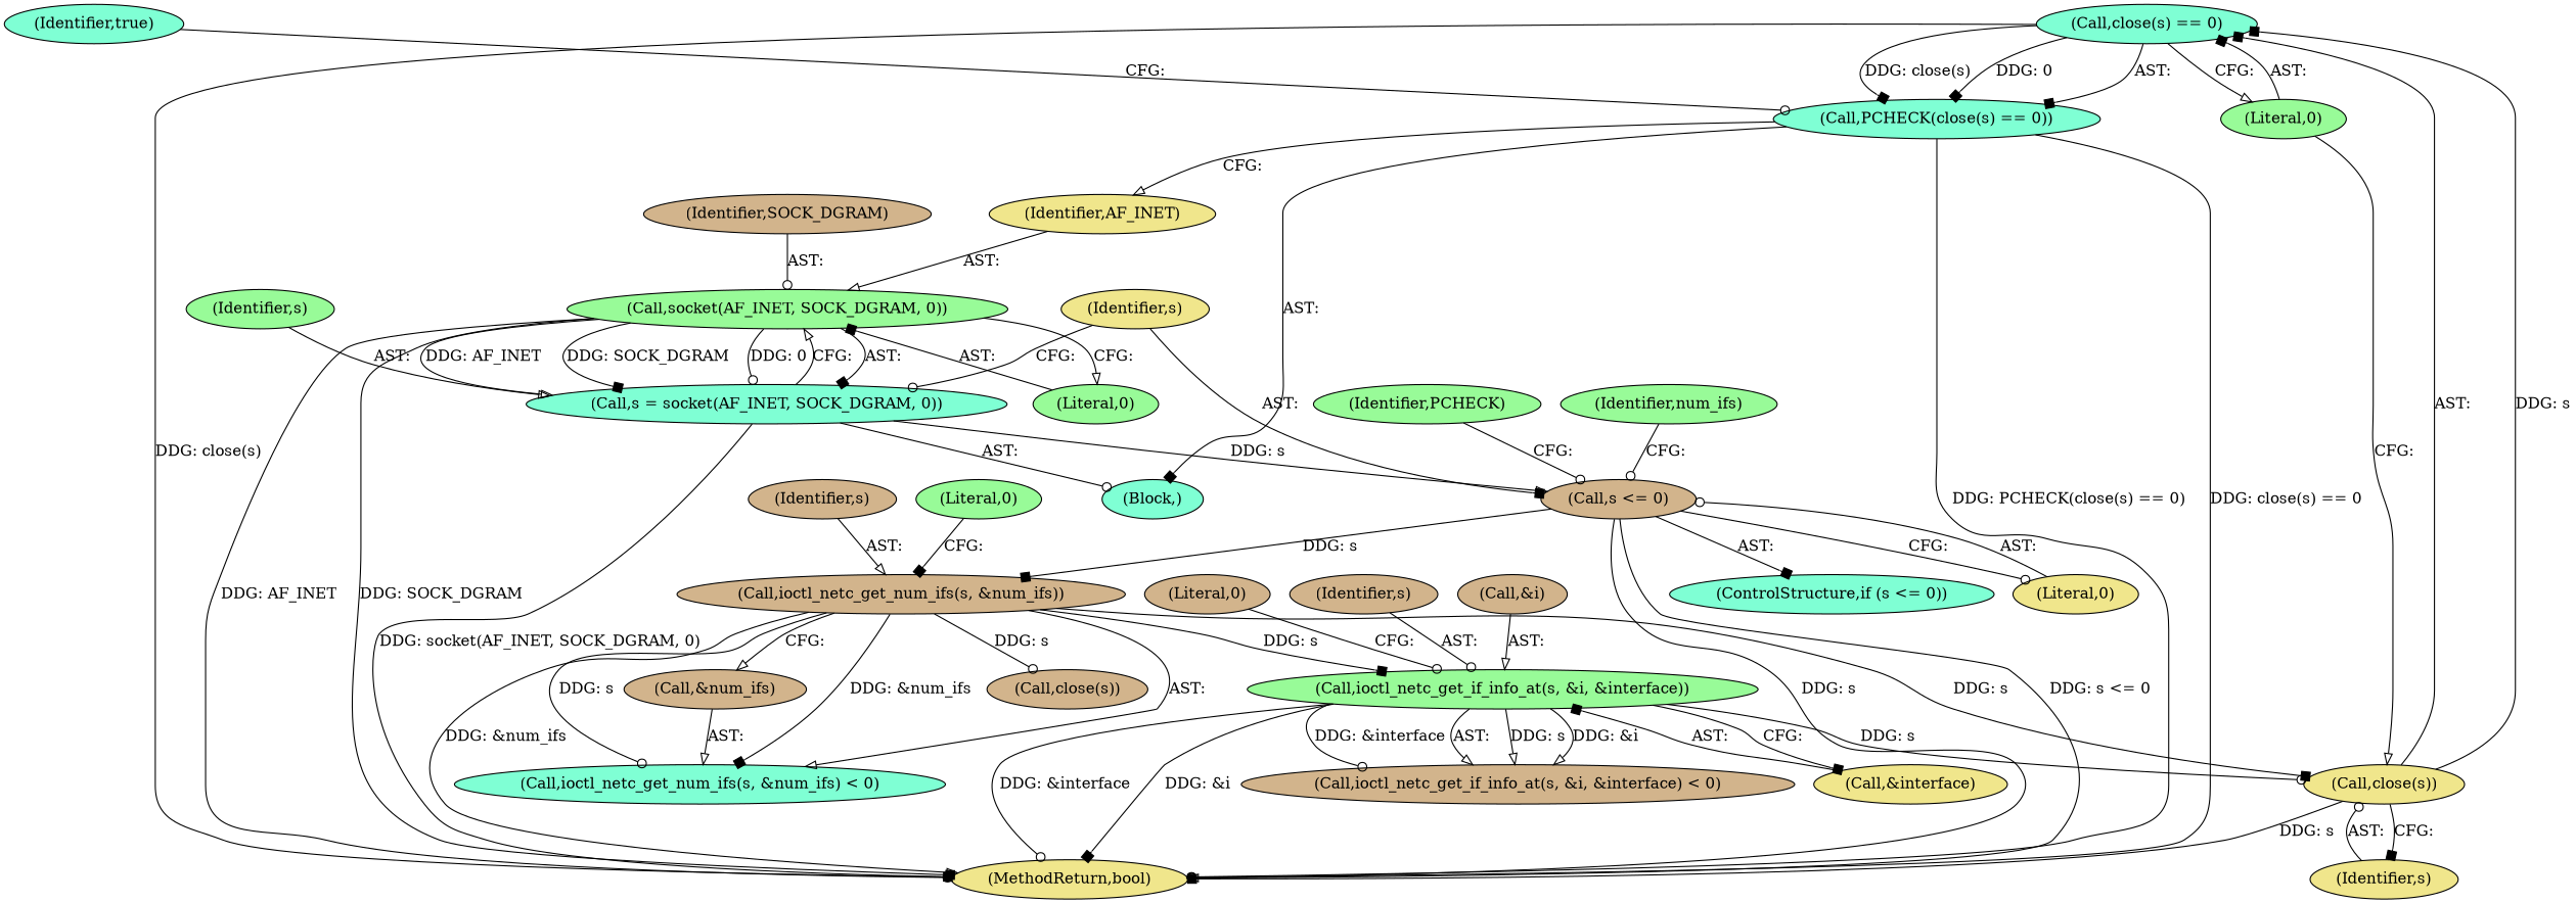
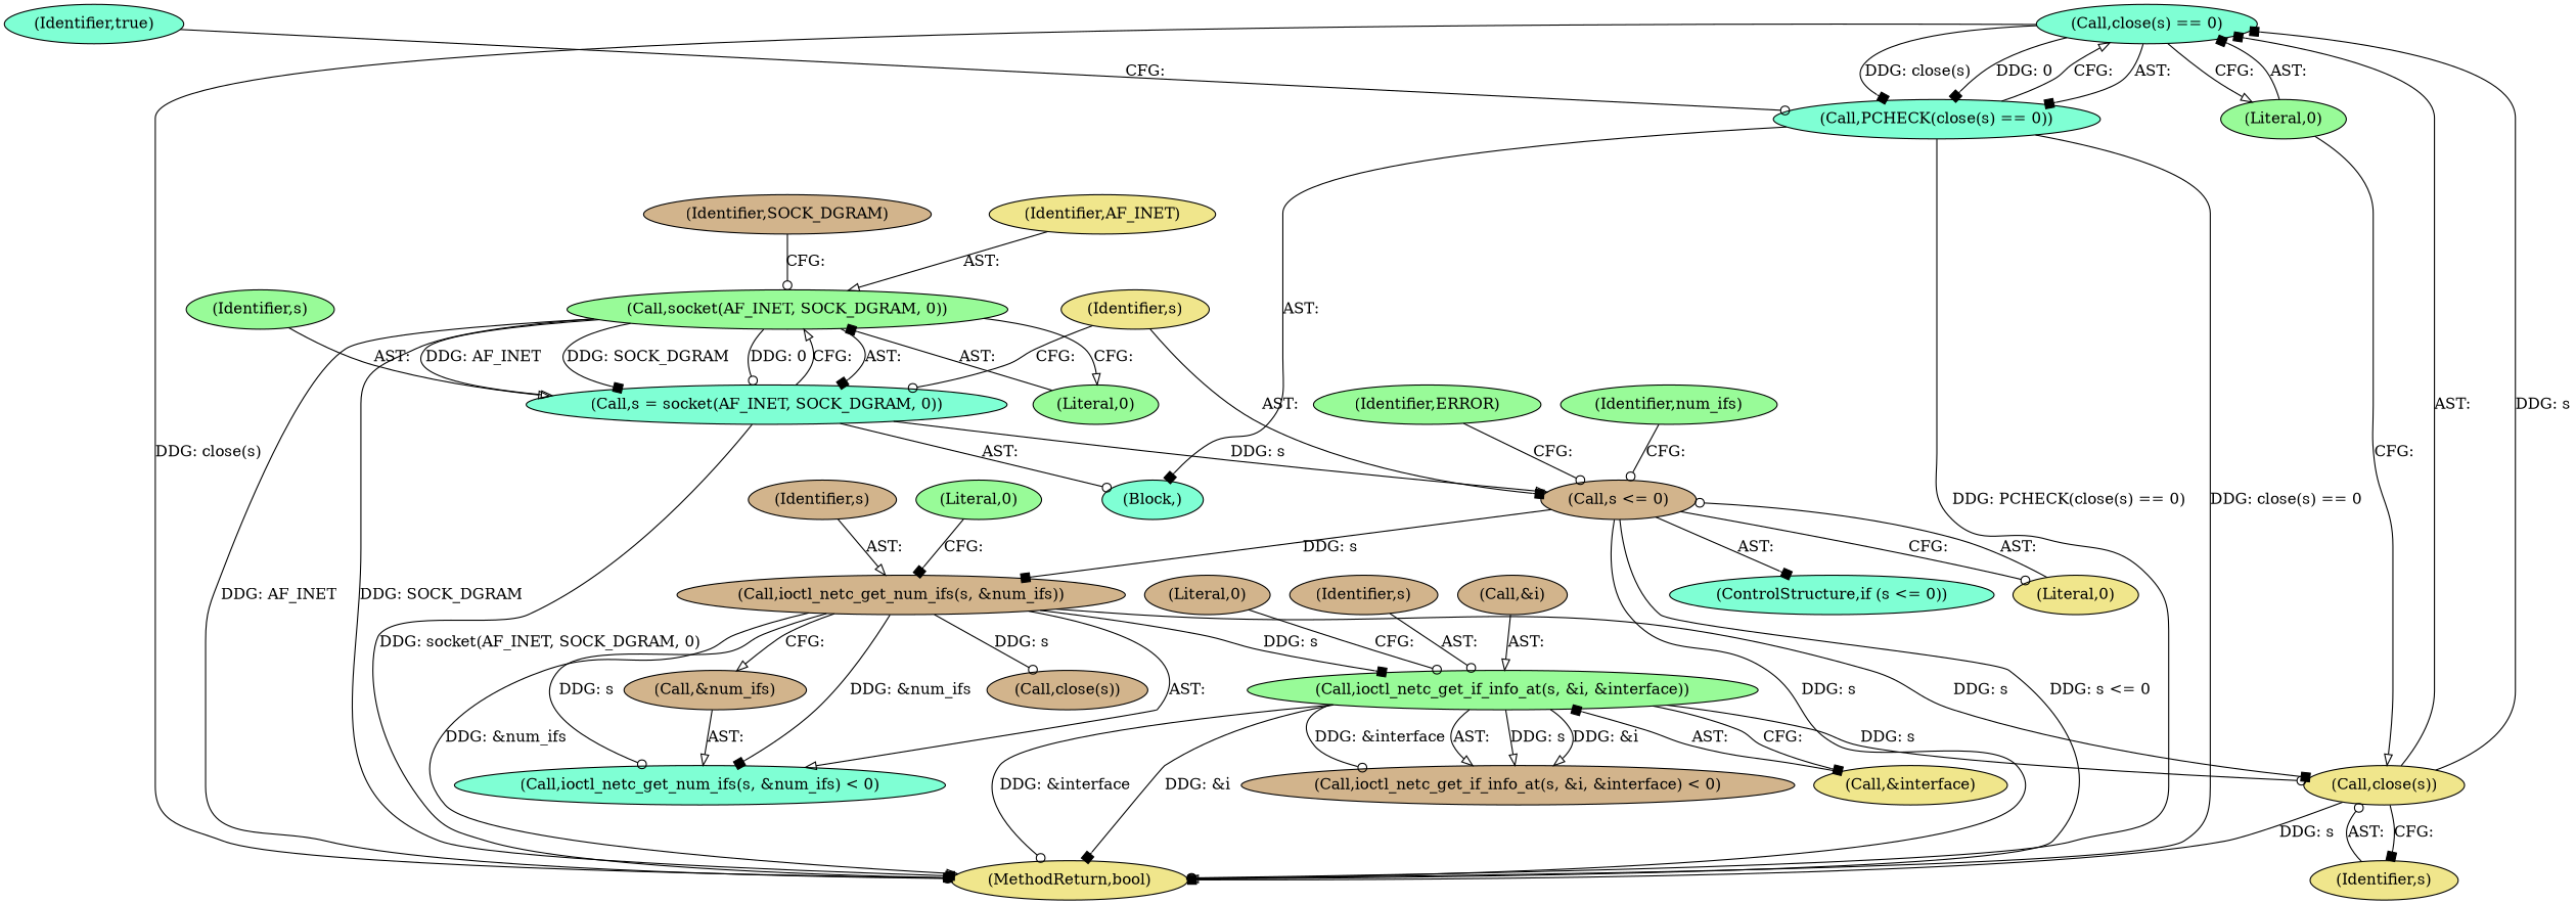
  digraph {
    node [fillcolor=tan style=filled]
    edge [arrowhead=box]
    n1 [fillcolor=aquamarine label="(Call,close(s) == 0)"]
    n2 [fillcolor=aquamarine label="(Call,PCHECK(close(s) == 0))"]
    n3 [fillcolor=khaki label="(MethodReturn,bool)"]
    n4 [fillcolor=palegreen label="(Literal,0)"]
    n5 [fillcolor=aquamarine label="(Block,)"]
    n6 [fillcolor=khaki label="(Call,close(s))"]
    n7 [fillcolor=khaki label="(Identifier,s)"]
    n8 [fillcolor=palegreen label="(Call,ioctl_netc_get_if_info_at(s, &i, &interface))"]
    n9 [label="(Call,ioctl_netc_get_if_info_at(s, &i, &interface) < 0)"]
    n10 [fillcolor=khaki label="(Call,&interface)"]
    n11 [label="(Call,ioctl_netc_get_num_ifs(s, &num_ifs))"]
    n12 [label="(Call,&num_ifs)"]
    n13 [fillcolor=aquamarine label="(Call,ioctl_netc_get_num_ifs(s, &num_ifs) < 0)"]
    n14 [label="(Call,close(s))"]
    n15 [label="(Call,s <= 0)"]
    n16 [fillcolor=aquamarine label="(ControlStructure,if (s <= 0))"]
    n17 [fillcolor=khaki label="(Literal,0)"]
    n18 [fillcolor=aquamarine label="(Call,s = socket(AF_INET, SOCK_DGRAM, 0))"]
    n19 [fillcolor=palegreen label="(Call,socket(AF_INET, SOCK_DGRAM, 0))"]
    n20 [fillcolor=palegreen label="(Literal,0)"]
    n21 [fillcolor=khaki label="(Identifier,s)"]
    n22 [fillcolor=palegreen label="(Identifier,s)"]
    n23 [fillcolor=palegreen label="(Identifier,num_ifs)"]
    n24 [label="(Identifier,s)"]
-   n25 [fillcolor=palegreen label="(Identifier,PCHECK)"]
+   n25 [fillcolor=palegreen label="(Identifier,ERROR)"]
    n26 [label="(Identifier,SOCK_DGRAM)"]
    n27 [fillcolor=palegreen label="(Literal,0)"]
    n28 [label="(Call,&i)"]
    n29 [label="(Literal,0)"]
    n30 [fillcolor=aquamarine label="(Identifier,true)"]
    n31 [label="(Identifier,s)"]
    n32 [fillcolor=khaki label="(Identifier,AF_INET)"]
    n1 -> n2 [label="AST: "]
    n1 -> n2 [label="DDG: close(s)"]
    n1 -> n2 [label="DDG: 0"]
    n1 -> n3 [arrowhead=odot label="DDG: close(s)"]
    n1 -> n4 [arrowhead=onormal label="CFG: "]
-   n2 -> n32 [arrowhead=onormal label="CFG: "]
+   n2 -> n1 [arrowhead=onormal label="CFG: "]
    n2 -> n3 [arrowhead=odot label="DDG: close(s) == 0"]
    n2 -> n3 [arrowhead=odot label="DDG: PCHECK(close(s) == 0)"]
    n2 -> n5 [label="AST: "]
    n4 -> n1 [label="AST: "]
    n4 -> n6 [arrowhead=onormal label="CFG: "]
    n6 -> n1 [label="AST: "]
    n6 -> n1 [label="DDG: s"]
    n6 -> n3 [label="DDG: s"]
    n6 -> n7 [label="CFG: "]
    n7 -> n6 [arrowhead=odot label="AST: "]
    n8 -> n3 [arrowhead=odot label="DDG: &interface"]
    n8 -> n3 [label="DDG: &i"]
    n8 -> n6 [arrowhead=odot label="DDG: s"]
    n8 -> n9 [arrowhead=onormal label="AST: "]
    n8 -> n9 [arrowhead=onormal label="DDG: s"]
    n8 -> n9 [arrowhead=onormal label="DDG: &i"]
    n8 -> n9 [arrowhead=odot label="DDG: &interface"]
    n8 -> n10 [label="CFG: "]
    n10 -> n8 [label="AST: "]
    n11 -> n3 [arrowhead=onormal label="DDG: &num_ifs"]
    n11 -> n6 [label="DDG: s"]
    n11 -> n8 [label="DDG: s"]
    n11 -> n12 [arrowhead=onormal label="CFG: "]
    n11 -> n13 [arrowhead=onormal label="AST: "]
    n11 -> n13 [arrowhead=odot label="DDG: s"]
    n11 -> n13 [label="DDG: &num_ifs"]
    n11 -> n14 [arrowhead=odot label="DDG: s"]
    n12 -> n13 [arrowhead=onormal label="AST: "]
    n15 -> n3 [arrowhead=onormal label="DDG: s <= 0"]
    n15 -> n3 [arrowhead=odot label="DDG: s"]
    n15 -> n11 [label="DDG: s"]
    n15 -> n16 [label="AST: "]
    n15 -> n17 [arrowhead=odot label="CFG: "]
    n17 -> n15 [arrowhead=odot label="AST: "]
    n18 -> n3 [label="DDG: socket(AF_INET, SOCK_DGRAM, 0)"]
    n18 -> n5 [arrowhead=odot label="AST: "]
    n18 -> n15 [arrowhead=onormal label="DDG: s"]
    n18 -> n19 [arrowhead=onormal label="CFG: "]
    n19 -> n3 [arrowhead=odot label="DDG: AF_INET"]
    n19 -> n3 [label="DDG: SOCK_DGRAM"]
    n19 -> n18 [label="AST: "]
    n19 -> n18 [arrowhead=onormal label="DDG: AF_INET"]
    n19 -> n18 [label="DDG: SOCK_DGRAM"]
    n19 -> n18 [arrowhead=odot label="DDG: 0"]
    n19 -> n20 [arrowhead=onormal label="CFG: "]
    n20 -> n19 [label="AST: "]
    n21 -> n15 [label="AST: "]
    n21 -> n18 [arrowhead=odot label="CFG: "]
    n22 -> n18 [arrowhead=onormal label="AST: "]
    n23 -> n15 [arrowhead=odot label="CFG: "]
    n24 -> n8 [arrowhead=odot label="AST: "]
    n25 -> n15 [arrowhead=odot label="CFG: "]
-   n26 -> n19 [arrowhead=odot label="AST: "]
+   n26 -> n19 [arrowhead=odot label="CFG: "]
    n27 -> n11 [label="CFG: "]
    n28 -> n8 [arrowhead=onormal label="AST: "]
    n29 -> n8 [arrowhead=odot label="CFG: "]
    n30 -> n2 [arrowhead=odot label="CFG: "]
    n31 -> n11 [arrowhead=onormal label="AST: "]
    n32 -> n19 [arrowhead=onormal label="AST: "]
  }
